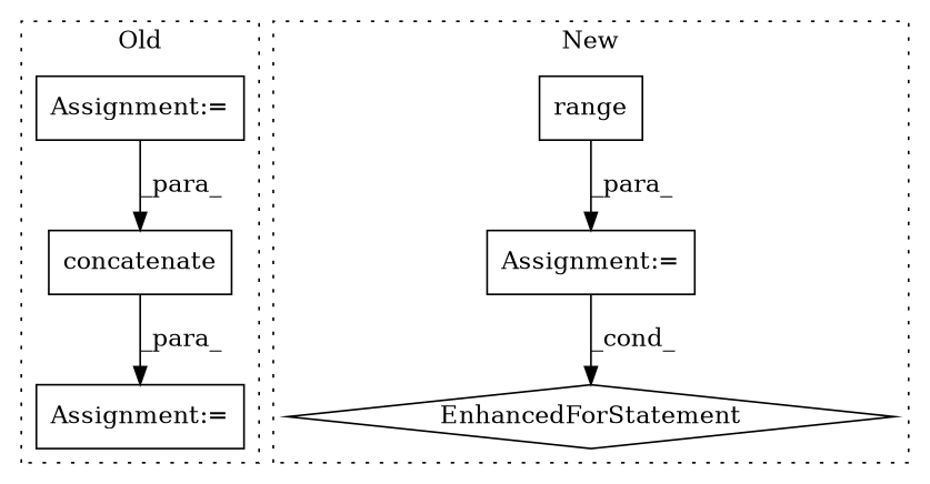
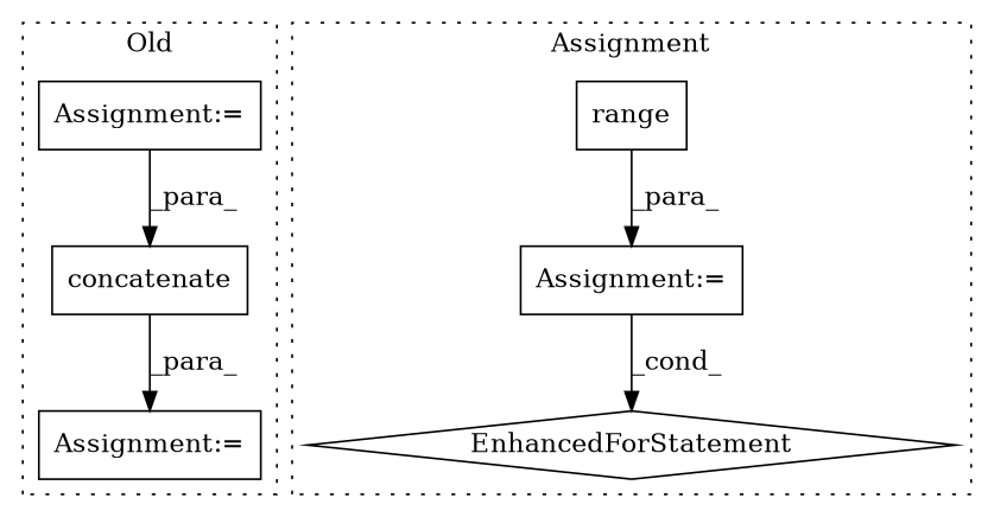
  digraph {
    node [a=7 l=1 s="4909,4998" shape=box]
    n1 [a=32 l="19,2" label=concatenate s="4959,5006"]
    n2 [label="Assignment:=" s=4952]
    n3 [label="Assignment:=" s=4886]
    n4 [a=32 l="6,1" label=range s="4970,4997"]
    n5 [l="53,2" label="Assignment:="]
    n6 [a=70 l="53,2" label=EnhancedForStatement shape=diamond]
    subgraph cluster_1 {
      label=Old
      style=dotted
      n1
      n2
      n3
    }
    subgraph cluster_2 {
-     label=New
+     label=Assignment
      style=dotted
      n4
      n5
      n6
    }
    n1 -> n2 [label=_para_]
    n3 -> n1 [label=_para_]
    n4 -> n5 [label=_para_]
    n5 -> n6 [label=_cond_]
  }
